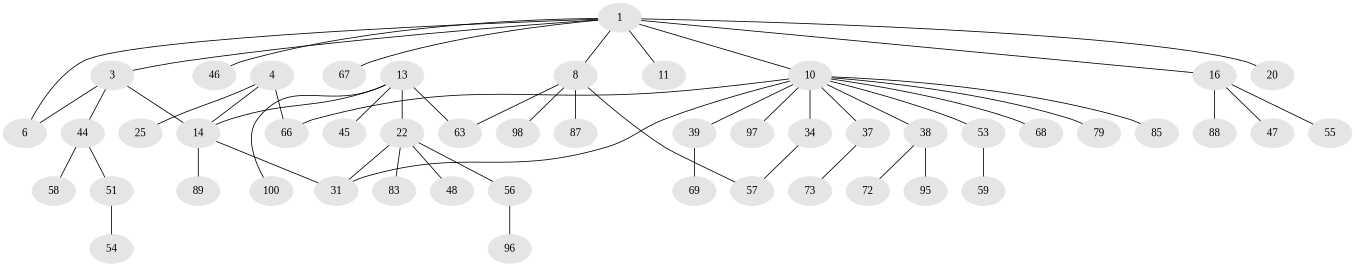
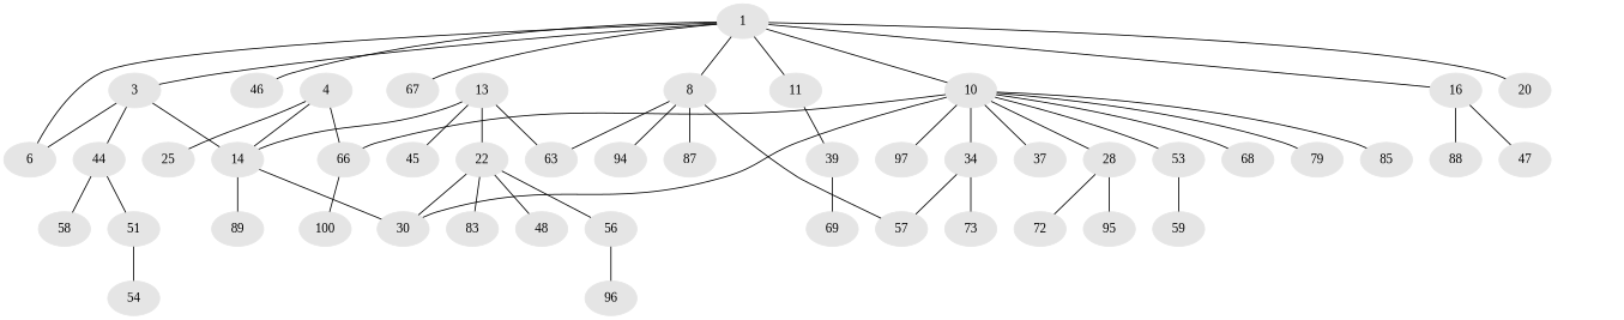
  graph {
    fontname="Liberation Serif"
    node [color=gray90 fontname="Liberation Serif" style=filled]
    edge [fontname="Liberation Serif"]
    1 [super="+2+5"]
    3 [super="+21+9"]
    6
    8 [super="+23+75+12+81"]
    10 [super="+24+32+76"]
    11 [super="+36"]
    16 [super="+17+18"]
    20
    n9 [label=46]
    67
    44
    14 [super="+40+33"]
    57 [super="+61"]
    63 [super="+91+98"]
    87 [super="+99+90"]
-   94 [label=98]
+   94
    66
-   30 [super="+46" label=31]
+   30 [super="+46"]
    34
    37
-   38 [super="+101"]
+   38 [super="+101" label=28]
    39 [super="+49+71"]
    53 [super="+92"]
    68
    79
    85
    97
    47
-   55 [super="+86"]
    88
    4
    25 [super="+41"]
    51
    58
    89
    13 [super="+19+15"]
    22 [super="+35+31+50"]
    45
    100
    73 [super="+82"]
    n41 [label=72]
    95
    69
    59 [super="+60"]
    48 [super="+62"]
    56 [super="+64"]
    83
    96
    54
    1 -- 3
    1 -- 6
    1 -- 8
    1 -- 10 [weight=2]
    1 -- 11
    1 -- 16
    1 -- 20
    1 -- n9
    1 -- 67
    3 -- 6
    3 -- 44
    3 -- 14
    8 -- 57
    8 -- 63
    8 -- 87
    8 -- 94
    10 -- 66
    10 -- 30
    10 -- 34
    10 -- 37
    10 -- 38
-   10 -- 39
+   11 -- 39
    10 -- 53
    10 -- 68
    10 -- 79
    10 -- 85
    10 -- 97
    16 -- 47
-   16 -- 55
    16 -- 88
    44 -- 51
    44 -- 58
    14 -- 30
    14 -- 89
    34 -- 57
-   37 -- 73
+   34 -- 73
    38 -- n41
    38 -- 95
    39 -- 69
    53 -- 59
    4 -- 14
    4 -- 66
    4 -- 25
    51 -- 54
    13 -- 14
    13 -- 63
    13 -- 22 [weight=2]
    13 -- 45
-   13 -- 100
+   66 -- 100
    22 -- 30
    22 -- 48
    22 -- 56
    22 -- 83
    56 -- 96
  }
